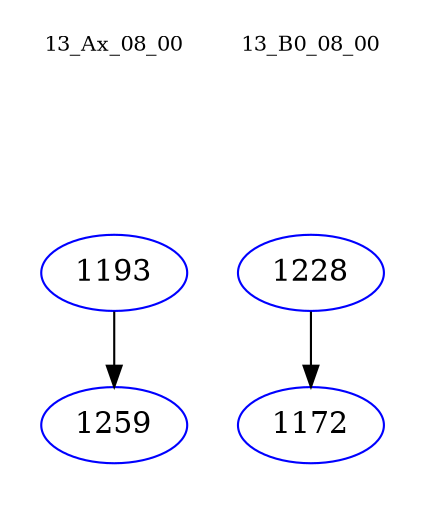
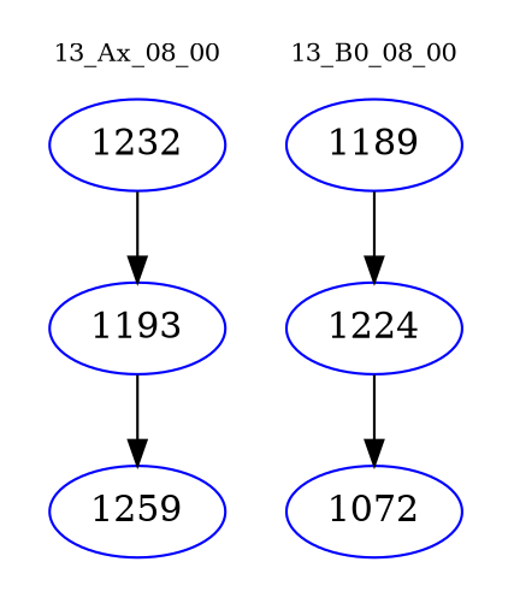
  digraph {
    node [color=blue]
    edge [color=black]
+   n1 [label=1232]
    n2 [label=1193]
    n3 [label=1259]
-   n5 [label=1172]
-   n6 [label=1228]
+   n4 [label=1189]
+   n5 [label=1072]
+   n6 [label=1224]
    subgraph cluster_1 {
      color=white
      fontsize=10
      label="13_Ax_08_00"
+     n1
      n2
      n3
    }
    subgraph cluster_2 {
      color=white
      fontsize=10
      label="13_B0_08_00"
+     n4
      n5
      n6
    }
+   n1 -> n2
    n2 -> n3
+   n4 -> n6
    n6 -> n5
  }
